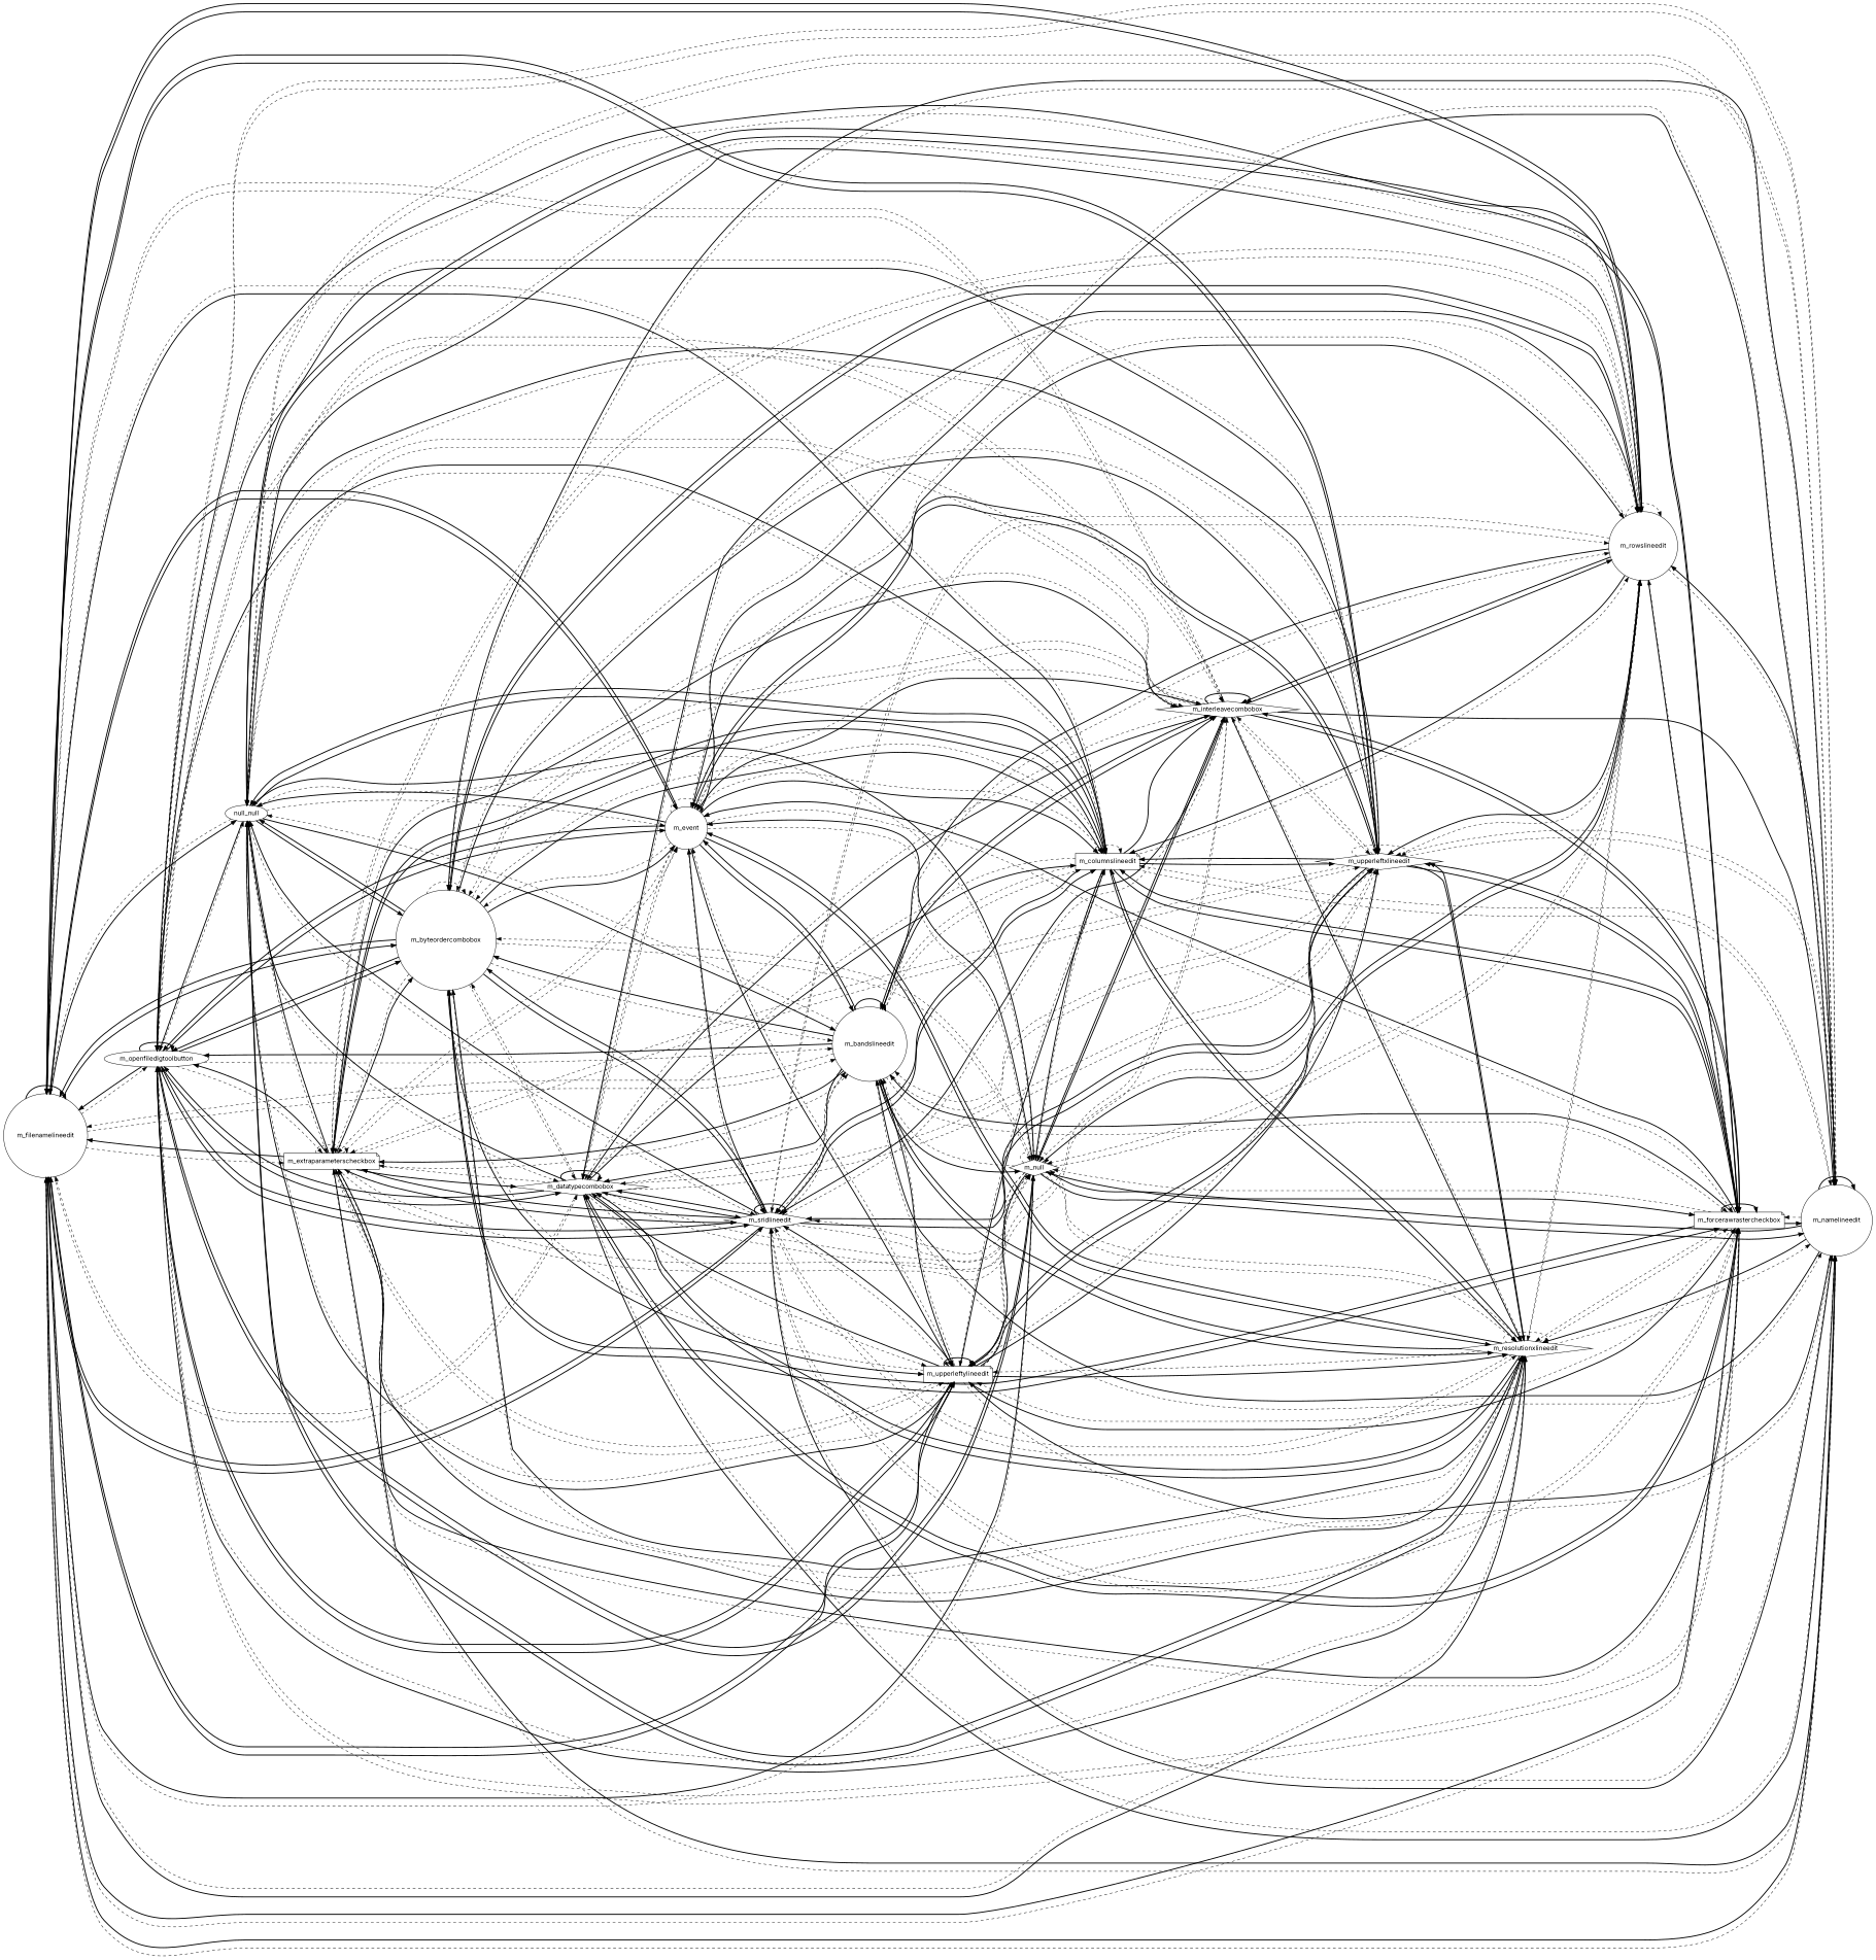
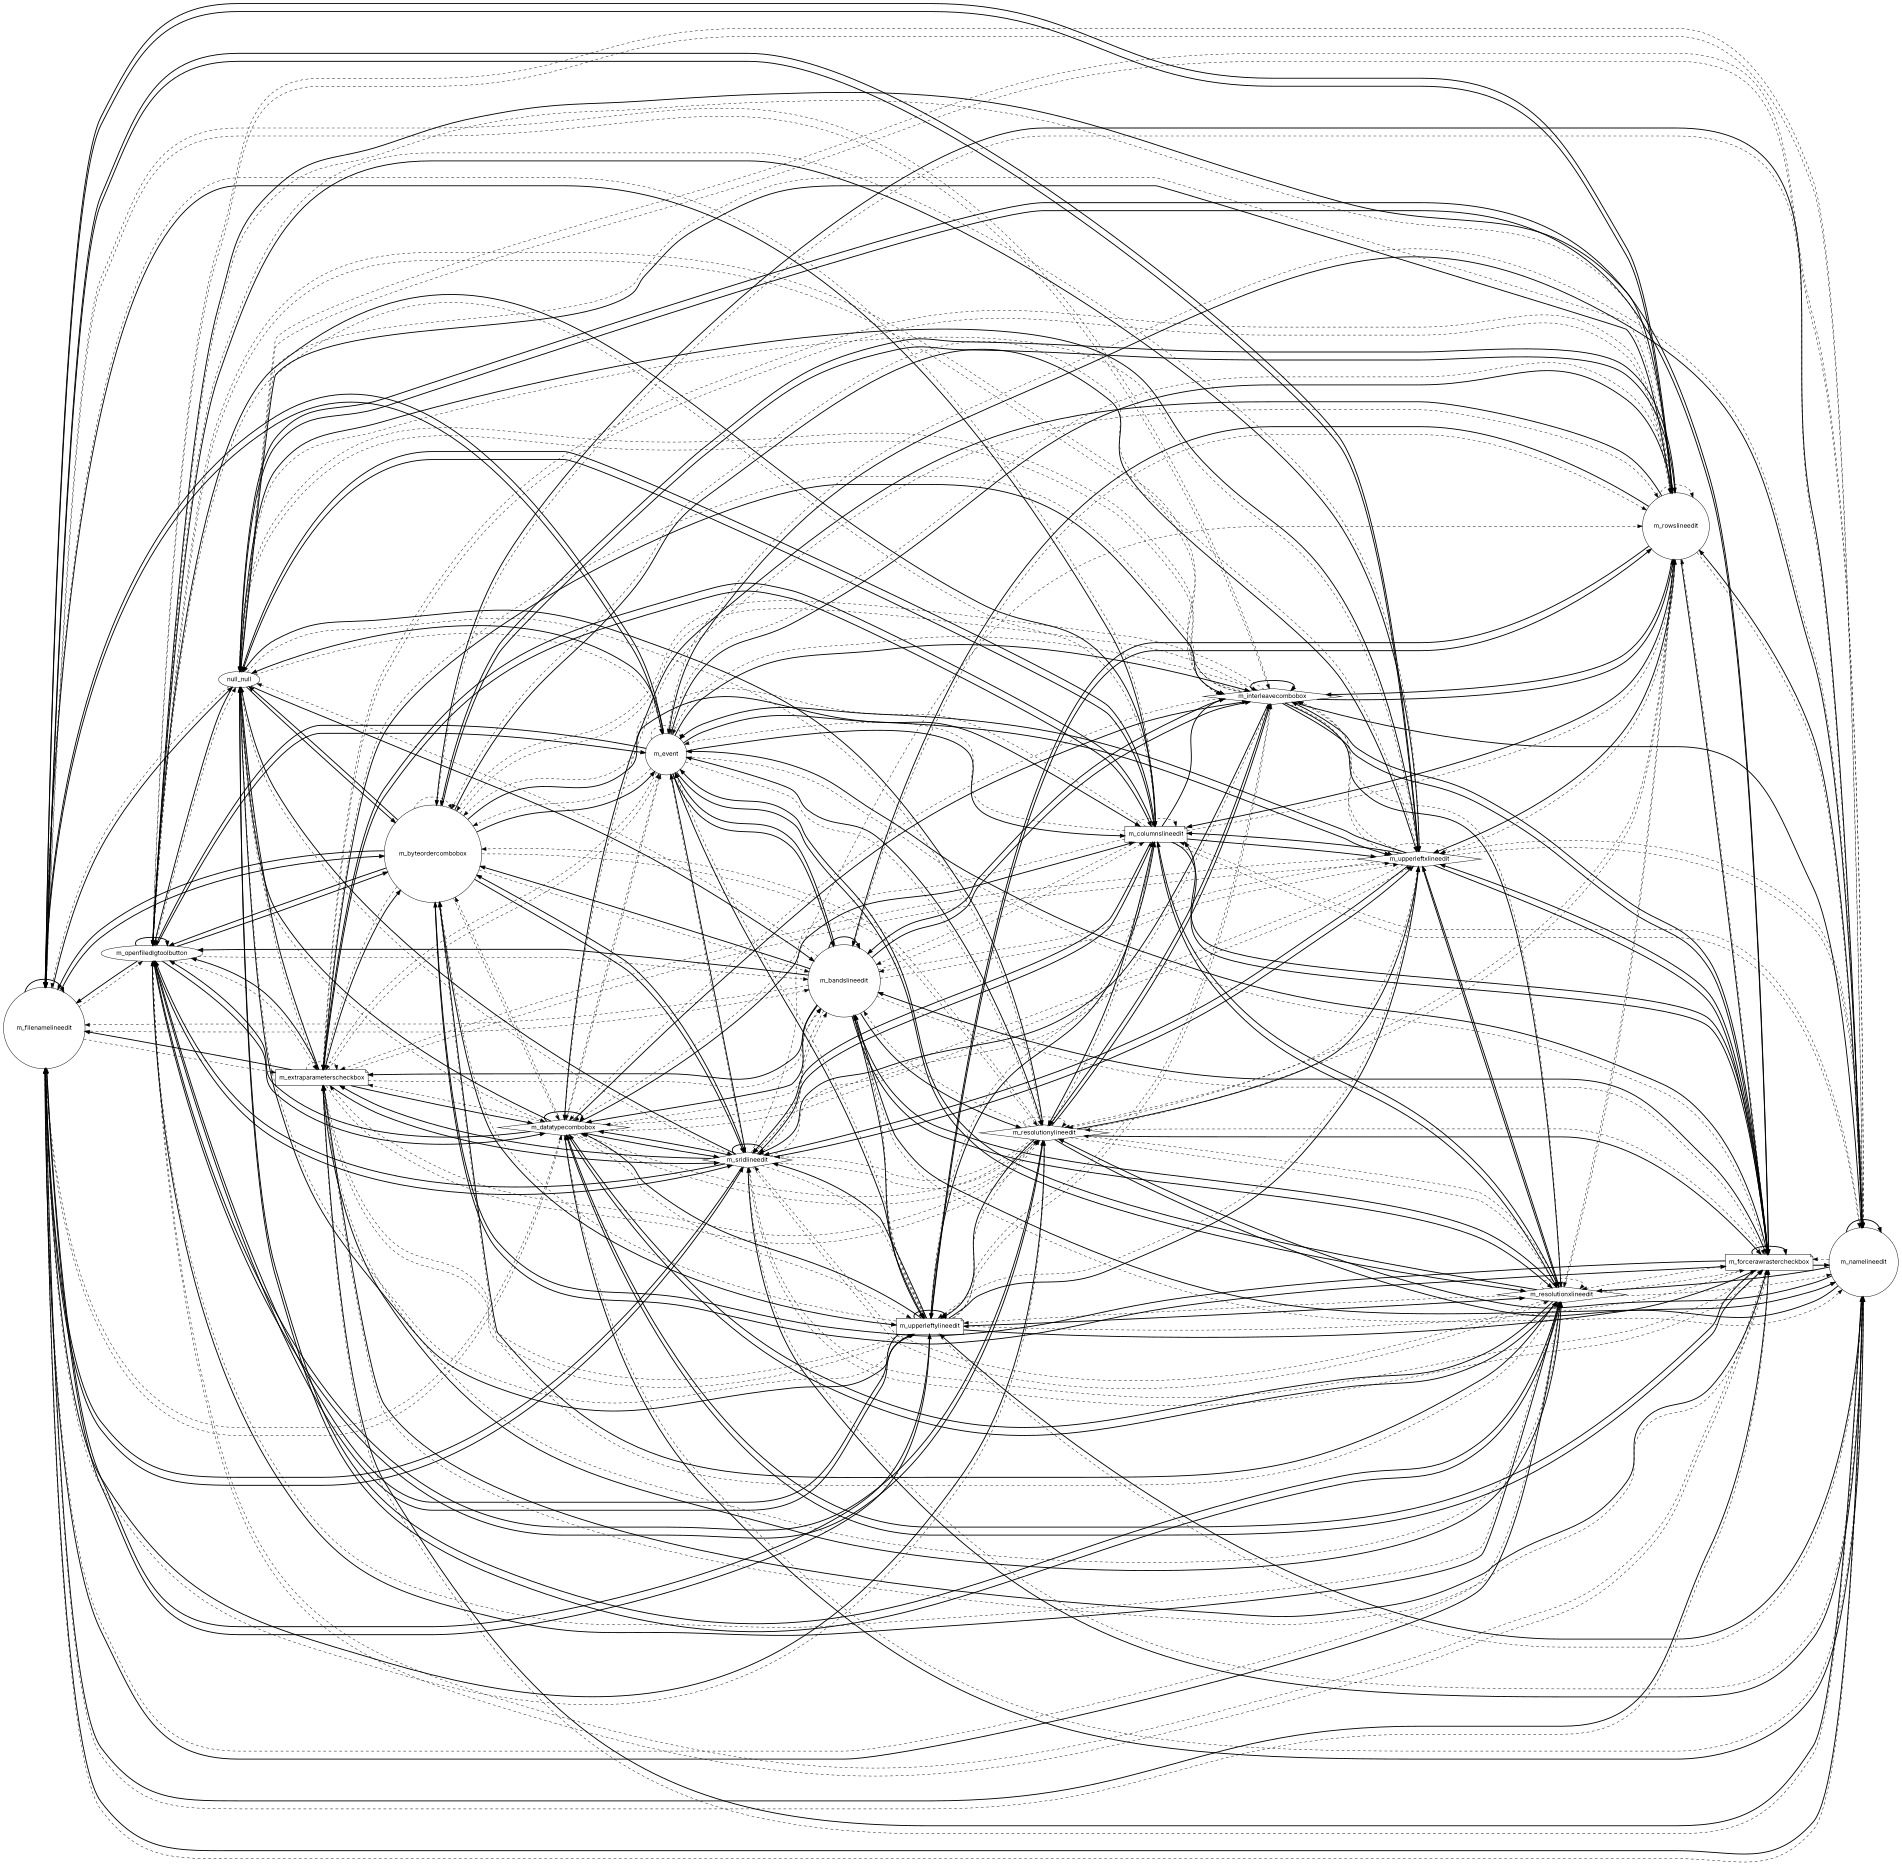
  strict digraph {
    fontname=Inter
    rankdir=LR
    node [fontname=Inter shape=circle]
    edge [fontname=Inter style=bold]
    n1 [label=m_filenamelineedit]
    n2 [label=m_openfiledlgtoolbutton shape=ellipse]
    n3 [label=m_namelineedit]
    n4 [label=m_forcerawrastercheckbox shape=note]
    n5 [label=m_rowslineedit]
    n6 [label=m_resolutionxlineedit shape=diamond]
    n7 [label=m_upperleftxlineedit shape=diamond]
    n8 [label=m_interleavecombobox shape=diamond]
    n9 [label=m_columnslineedit shape=note]
-   n10 [label=m_null shape=diamond]
+   n10 [label=m_resolutionylineedit shape=diamond]
    n11 [label=m_upperleftylineedit shape=note]
    n12 [label=m_bandslineedit]
    n13 [label=m_sridlineedit shape=diamond]
    n14 [label=m_event]
    n15 [label=m_datatypecombobox shape=diamond]
    n16 [label=m_byteordercombobox]
    n17 [label=m_extraparameterscheckbox shape=note]
    n18 [label=null_null shape=ellipse]
    n1 -> n1
    n1 -> n2 [style=dashed]
    n1 -> n3 [style=dashed]
    n1 -> n4 [style=dashed]
    n1 -> n5
    n1 -> n6
    n1 -> n7
    n1 -> n8 [style=dashed]
    n1 -> n9
    n1 -> n10 [style=dashed]
    n1 -> n11
    n1 -> n12 [style=dashed]
    n1 -> n13
    n1 -> n14
    n1 -> n15 [style=dashed]
    n1 -> n16
    n1 -> n17 [style=dashed]
    n1 -> n18
    n2 -> n1
    n2 -> n2
    n2 -> n3 [style=dashed]
    n2 -> n4 [style=dashed]
    n2 -> n5 [style=dashed]
    n2 -> n6
    n2 -> n7
    n2 -> n8 [style=dashed]
    n2 -> n9 [style=dashed]
    n2 -> n10
    n2 -> n11
    n2 -> n12 [style=dashed]
    n2 -> n13
    n2 -> n14
    n2 -> n15
    n2 -> n16
    n2 -> n17 [style=dashed]
    n2 -> n18 [style=dashed]
    n3 -> n1
    n3 -> n2 [style=dashed]
    n3 -> n3
    n3 -> n4 [style=dashed]
    n3 -> n5
    n3 -> n6
    n3 -> n7 [style=dashed]
    n3 -> n9 [style=dashed]
    n3 -> n10
    n3 -> n11
    n3 -> n12
    n3 -> n13 [style=dashed]
    n3 -> n14 [style=dashed]
    n3 -> n15 [style=dashed]
    n3 -> n16
    n3 -> n17
    n3 -> n18 [style=dashed]
    n4 -> n1
    n4 -> n2 [style=dashed]
    n4 -> n3
    n4 -> n4
    n4 -> n5 [style=dashed]
    n4 -> n6 [style=dashed]
    n4 -> n7
    n4 -> n8
    n4 -> n9
    n4 -> n10 [style=dashed]
    n4 -> n11 [style=dashed]
    n4 -> n12
    n4 -> n13 [style=dashed]
    n4 -> n14
    n4 -> n15
    n4 -> n16
    n4 -> n17
    n4 -> n18
    n5 -> n1
    n5 -> n2
    n5 -> n3 [style=dashed]
    n5 -> n4
    n5 -> n5 [style=dashed]
    n5 -> n6 [style=dashed]
    n5 -> n7
    n5 -> n8
    n5 -> n9
    n5 -> n10 [style=dashed]
    n5 -> n11
    n5 -> n12
-   n5 -> n13 [style=dashed]
    n5 -> n14 [style=dashed]
    n5 -> n15
    n5 -> n16
    n5 -> n17 [style=dashed]
    n5 -> n18 [style=dashed]
    n6 -> n1 [style=dashed]
    n6 -> n2 [style=dashed]
    n6 -> n3 [style=dashed]
    n6 -> n4 [style=dashed]
    n6 -> n5 [style=dashed]
    n6 -> n6 [style=dashed]
    n6 -> n7
    n6 -> n8 [style=dashed]
    n6 -> n9
    n6 -> n10 [style=dashed]
    n6 -> n11 [style=dashed]
    n6 -> n12
    n6 -> n13 [style=dashed]
    n6 -> n14
    n6 -> n15
    n6 -> n16
    n6 -> n17 [style=dashed]
    n6 -> n18
    n7 -> n1
    n7 -> n2 [style=dashed]
    n7 -> n3 [style=dashed]
    n7 -> n4
    n7 -> n5 [style=dashed]
    n7 -> n6
    n7 -> n7 [style=dashed]
    n7 -> n8 [style=dashed]
    n7 -> n9
    n7 -> n10 [style=dashed]
    n7 -> n11 [style=dashed]
    n7 -> n12 [style=dashed]
    n7 -> n13
    n7 -> n14
    n7 -> n15 [style=dashed]
    n7 -> n16 [style=dashed]
    n7 -> n17 [style=dashed]
    n7 -> n18
    n8 -> n1 [style=dashed]
    n8 -> n2 [style=dashed]
    n8 -> n3
    n8 -> n4
    n8 -> n5
    n8 -> n6
    n8 -> n7 [style=dashed]
    n8 -> n8
    n8 -> n10
    n8 -> n11 [style=dashed]
    n8 -> n12
    n8 -> n13
    n8 -> n14 [style=dashed]
    n8 -> n15 [style=dashed]
    n8 -> n16 [style=dashed]
    n8 -> n17 [style=dashed]
    n8 -> n18 [style=dashed]
    n9 -> n1 [style=dashed]
    n9 -> n2
    n9 -> n3 [style=dashed]
    n9 -> n4
    n9 -> n5 [style=dashed]
    n9 -> n6
    n9 -> n7
    n9 -> n8
    n9 -> n9 [style=dashed]
    n9 -> n10
    n9 -> n11 [style=dashed]
    n9 -> n12 [style=dashed]
    n9 -> n13
    n9 -> n14 [style=dashed]
    n9 -> n15 [style=dashed]
    n9 -> n16 [style=dashed]
    n9 -> n17
    n9 -> n18
    n10 -> n1
    n10 -> n2
    n10 -> n3
    n10 -> n4
    n10 -> n5 [style=dashed]
    n10 -> n6 [style=dashed]
    n10 -> n7
    n10 -> n8
    n10 -> n9 [style=dashed]
    n10 -> n10 [style=dashed]
    n10 -> n11
    n10 -> n12 [style=dashed]
    n10 -> n13 [style=dashed]
    n10 -> n14
    n10 -> n15 [style=dashed]
    n10 -> n16 [style=dashed]
    n10 -> n17 [style=dashed]
    n10 -> n18
    n11 -> n1
    n11 -> n2
    n11 -> n3 [style=dashed]
    n11 -> n4
    n11 -> n5
    n11 -> n6
    n11 -> n7
    n11 -> n8 [style=dashed]
    n11 -> n9
    n11 -> n10 [style=dashed]
    n11 -> n11
    n11 -> n12 [style=dashed]
    n11 -> n13
    n11 -> n14 [style=dashed]
    n11 -> n15
    n11 -> n16 [style=dashed]
    n11 -> n17 [style=dashed]
    n11 -> n18 [style=dashed]
    n12 -> n1 [style=dashed]
    n12 -> n2
    n12 -> n3 [style=dashed]
    n12 -> n4 [style=dashed]
    n12 -> n5 [style=dashed]
    n12 -> n6
    n12 -> n7 [style=dashed]
    n12 -> n8
    n12 -> n9 [style=dashed]
    n12 -> n10
    n12 -> n11
    n12 -> n12
    n12 -> n13 [style=dashed]
    n12 -> n14
    n12 -> n15
    n12 -> n16
    n12 -> n17
    n12 -> n18 [style=dashed]
    n13 -> n1
    n13 -> n2
    n13 -> n3
    n13 -> n4 [style=dashed]
    n13 -> n5 [style=dashed]
    n13 -> n6 [style=dashed]
    n13 -> n7
    n13 -> n8 [style=dashed]
    n13 -> n9
    n13 -> n10 [style=dashed]
    n13 -> n11 [style=dashed]
    n13 -> n12 [style=dashed]
    n13 -> n13
    n13 -> n14
    n13 -> n15
    n13 -> n16
    n13 -> n17
    n13 -> n18
    n14 -> n1
    n14 -> n2
    n14 -> n3
    n14 -> n4 [style=dashed]
    n14 -> n5
    n14 -> n6
    n14 -> n7
    n14 -> n8
    n14 -> n9
    n14 -> n10 [style=dashed]
    n14 -> n11
    n14 -> n12
    n14 -> n13 [style=dashed]
    n14 -> n14 [style=dashed]
    n14 -> n15 [style=dashed]
    n14 -> n16 [style=dashed]
    n14 -> n17 [style=dashed]
    n14 -> n18
    n15 -> n1 [style=dashed]
    n15 -> n2
    n15 -> n3
    n15 -> n4
    n15 -> n5 [style=dashed]
    n15 -> n6
    n15 -> n7 [style=dashed]
    n15 -> n8
    n15 -> n9
    n15 -> n10 [style=dashed]
    n15 -> n11 [style=dashed]
    n15 -> n12 [style=dashed]
    n15 -> n13
    n15 -> n14 [style=dashed]
    n15 -> n15
    n15 -> n16 [style=dashed]
    n15 -> n17 [style=dashed]
    n15 -> n18
    n16 -> n1
    n16 -> n2
    n16 -> n3 [style=dashed]
    n16 -> n4
    n16 -> n5
    n16 -> n6 [style=dashed]
    n16 -> n7
    n16 -> n8 [style=dashed]
    n16 -> n9
    n16 -> n10 [style=dashed]
    n16 -> n11
    n16 -> n12 [style=dashed]
    n16 -> n13
    n16 -> n14
    n16 -> n15 [style=dashed]
    n16 -> n16 [style=dashed]
    n16 -> n17 [style=dashed]
    n16 -> n18
    n17 -> n1
    n17 -> n2
    n17 -> n3 [style=dashed]
    n17 -> n4 [style=dashed]
    n17 -> n5 [style=dashed]
    n17 -> n6
    n17 -> n7 [style=dashed]
    n17 -> n8
    n17 -> n9
    n17 -> n10 [style=dashed]
    n17 -> n11 [style=dashed]
    n17 -> n12 [style=dashed]
    n17 -> n13
    n17 -> n14 [style=dashed]
    n17 -> n15
    n17 -> n16
    n17 -> n17 [style=dashed]
    n17 -> n18
    n18 -> n1 [style=dashed]
    n18 -> n2
    n18 -> n3 [style=dashed]
    n18 -> n4
    n18 -> n5
    n18 -> n6
    n18 -> n7 [style=dashed]
    n18 -> n8 [style=dashed]
    n18 -> n9
    n18 -> n10 [style=dashed]
    n18 -> n11
    n18 -> n12
    n18 -> n13 [style=dashed]
    n18 -> n14 [style=dashed]
    n18 -> n15 [style=dashed]
    n18 -> n16
    n18 -> n17 [style=dashed]
  }
